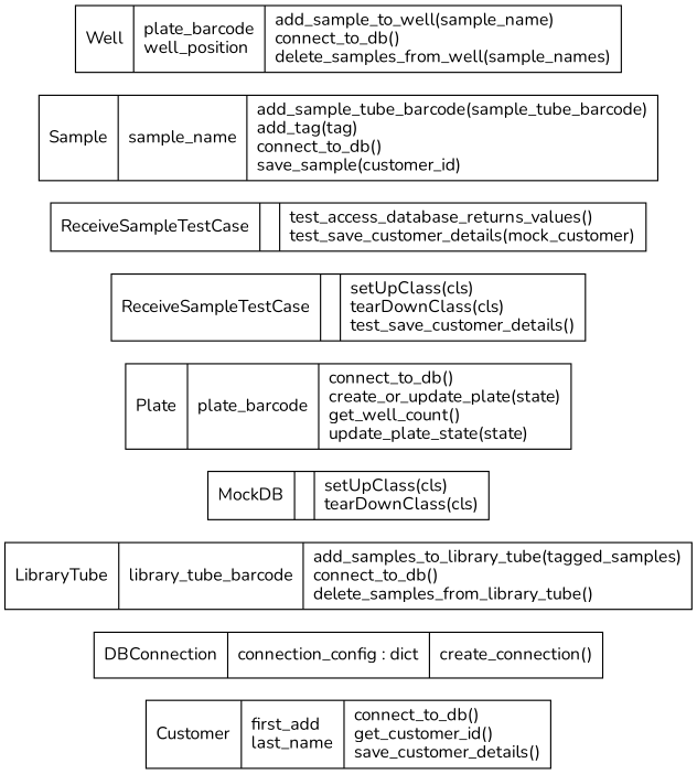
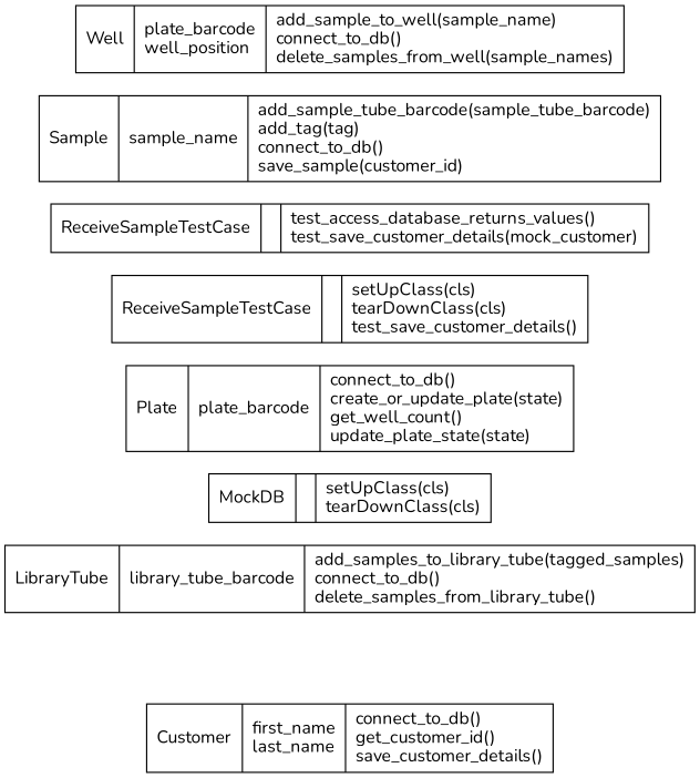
  digraph {
    rankdir=LR
    fontname=Nunito
    node [shape=record fontname=Nunito]
-   n1 [label="{Customer|first_add\llast_name\l|connect_to_db()\lget_customer_id()\lsave_customer_details()\l}"]
-   n2 [label="{DBConnection|connection_config : dict\l|create_connection()\l}"]
+   n1 [label="{Customer|first_name\llast_name\l|connect_to_db()\lget_customer_id()\lsave_customer_details()\l}"]
    n3 [label="{LibraryTube|library_tube_barcode\l|add_samples_to_library_tube(tagged_samples)\lconnect_to_db()\ldelete_samples_from_library_tube()\l}"]
    n4 [label="{MockDB|\l|setUpClass(cls)\ltearDownClass(cls)\l}"]
    n5 [label="{Plate|plate_barcode\l|connect_to_db()\lcreate_or_update_plate(state)\lget_well_count()\lupdate_plate_state(state)\l}"]
    n6 [label="{ReceiveSampleTestCase|\l|setUpClass(cls)\ltearDownClass(cls)\ltest_save_customer_details()\l}"]
    n7 [label="{ReceiveSampleTestCase|\l|test_access_database_returns_values()\ltest_save_customer_details(mock_customer)\l}"]
    n8 [label="{Sample|sample_name\l|add_sample_tube_barcode(sample_tube_barcode)\ladd_tag(tag)\lconnect_to_db()\lsave_sample(customer_id)\l}"]
    n9 [label="{Well|plate_barcode\lwell_position\l|add_sample_to_well(sample_name)\lconnect_to_db()\ldelete_samples_from_well(sample_names)\l}"]
  }
